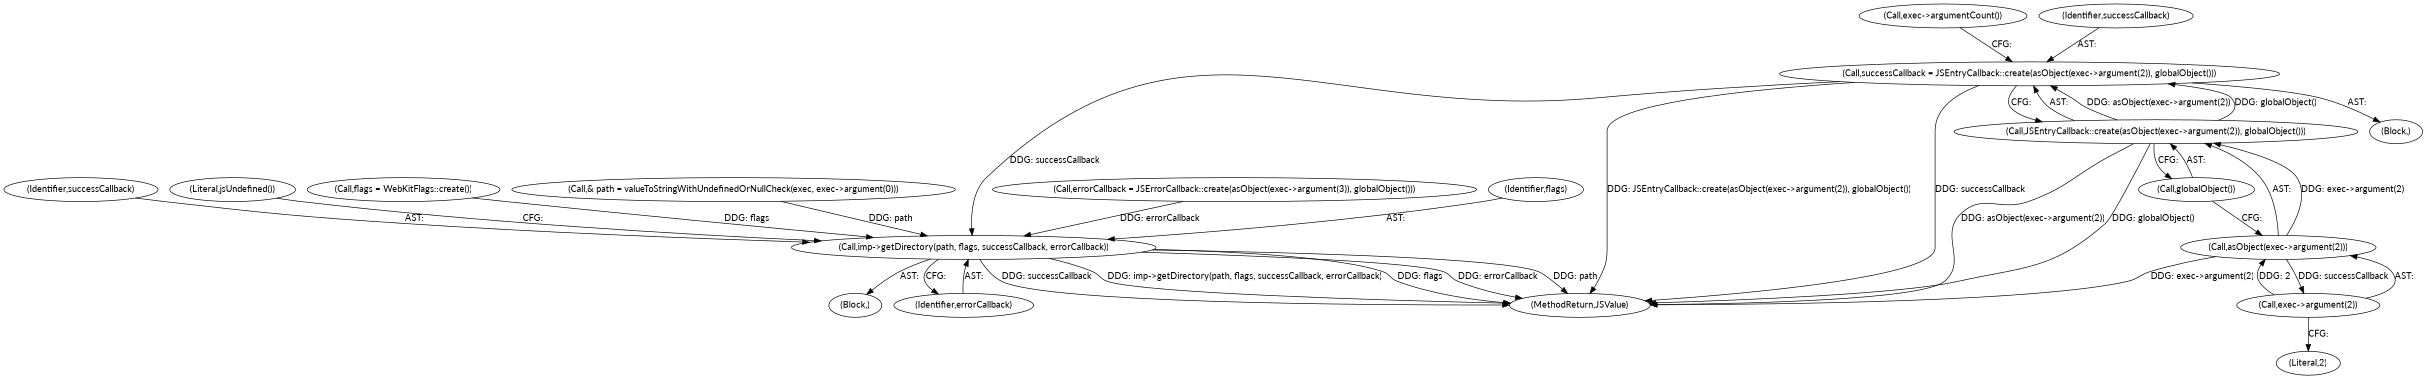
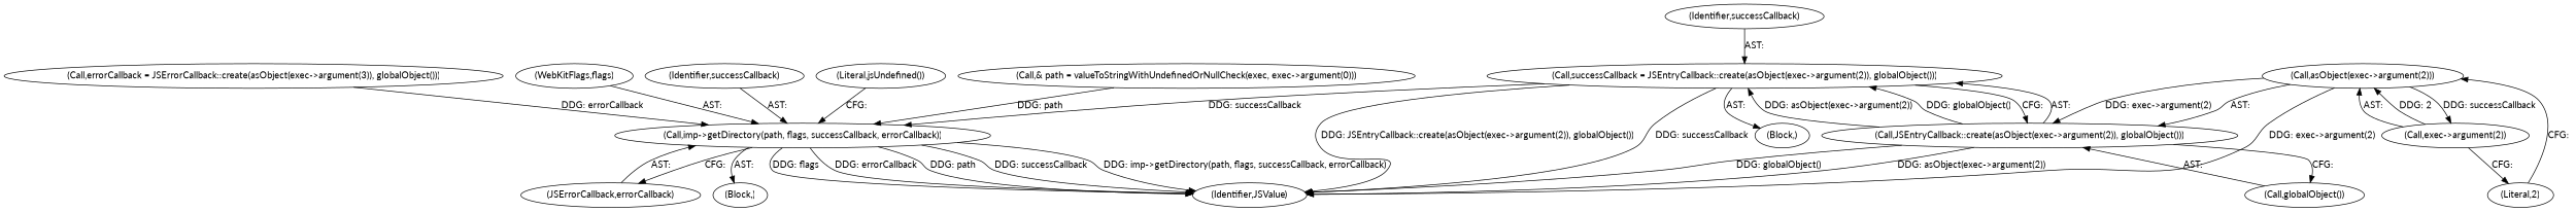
  digraph {
    fontname=Lato
    node [fontname=Lato]
    edge [fontname=Lato]
    n1 [label="(Call,successCallback = JSEntryCallback::create(asObject(exec->argument(2)), globalObject()))"]
    n2 [label="(Call,JSEntryCallback::create(asObject(exec->argument(2)), globalObject()))"]
    n3 [label="(Call,imp->getDirectory(path, flags, successCallback, errorCallback))"]
-   n4 [label="(MethodReturn,JSValue)"]
+   n4 [label="(Identifier,JSValue)"]
    n5 [label="(Block,)"]
    n6 [label="(Call,globalObject())"]
    n7 [label="(Block,)"]
-   n8 [label="(Identifier,errorCallback)"]
+   n8 [label="(JSErrorCallback,errorCallback)"]
    n9 [label="(Call,asObject(exec->argument(2)))"]
    n10 [label="(Call,exec->argument(2))"]
    n11 [label="(Literal,2)"]
-   n12 [label="(Identifier,flags)"]
-   n13 [label="(Call,exec->argumentCount())"]
+   n12 [label="(WebKitFlags,flags)"]
    n14 [label="(Identifier,successCallback)"]
    n15 [label="(Literal,jsUndefined())"]
-   n16 [label="(Call,flags = WebKitFlags::create())"]
    n17 [label="(Identifier,successCallback)"]
    n18 [label="(Call,& path = valueToStringWithUndefinedOrNullCheck(exec, exec->argument(0)))"]
    n19 [label="(Call,errorCallback = JSErrorCallback::create(asObject(exec->argument(3)), globalObject()))"]
    n1 -> n2 [label="CFG: "]
    n1 -> n3 [label="DDG: successCallback"]
    n1 -> n4 [label="DDG: JSEntryCallback::create(asObject(exec->argument(2)), globalObject())"]
    n1 -> n4 [label="DDG: successCallback"]
    n1 -> n5 [label="AST: "]
    n2 -> n1 [label="AST: "]
    n2 -> n1 [label="DDG: asObject(exec->argument(2))"]
    n2 -> n1 [label="DDG: globalObject()"]
    n2 -> n4 [label="DDG: asObject(exec->argument(2))"]
    n2 -> n4 [label="DDG: globalObject()"]
    n2 -> n6 [label="CFG: "]
    n3 -> n4 [label="DDG: successCallback"]
    n3 -> n4 [label="DDG: imp->getDirectory(path, flags, successCallback, errorCallback)"]
    n3 -> n4 [label="DDG: flags"]
    n3 -> n4 [label="DDG: errorCallback"]
    n3 -> n4 [label="DDG: path"]
    n3 -> n7 [label="AST: "]
    n3 -> n8 [label="CFG: "]
    n6 -> n2 [label="AST: "]
-   n6 -> n9 [label="CFG: "]
+   n11 -> n9 [label="CFG: "]
    n8 -> n3 [label="AST: "]
    n9 -> n2 [label="AST: "]
    n9 -> n2 [label="DDG: exec->argument(2)"]
    n9 -> n4 [label="DDG: exec->argument(2)"]
    n9 -> n10 [label="DDG: successCallback"]
    n10 -> n9 [label="AST: "]
    n10 -> n9 [label="DDG: 2"]
    n10 -> n11 [label="CFG: "]
    n12 -> n3 [label="AST: "]
-   n13 -> n1 [label="CFG: "]
    n14 -> n3 [label="AST: "]
    n15 -> n3 [label="CFG: "]
-   n16 -> n3 [label="DDG: flags"]
    n17 -> n1 [label="AST: "]
    n18 -> n3 [label="DDG: path"]
    n19 -> n3 [label="DDG: errorCallback"]
  }
